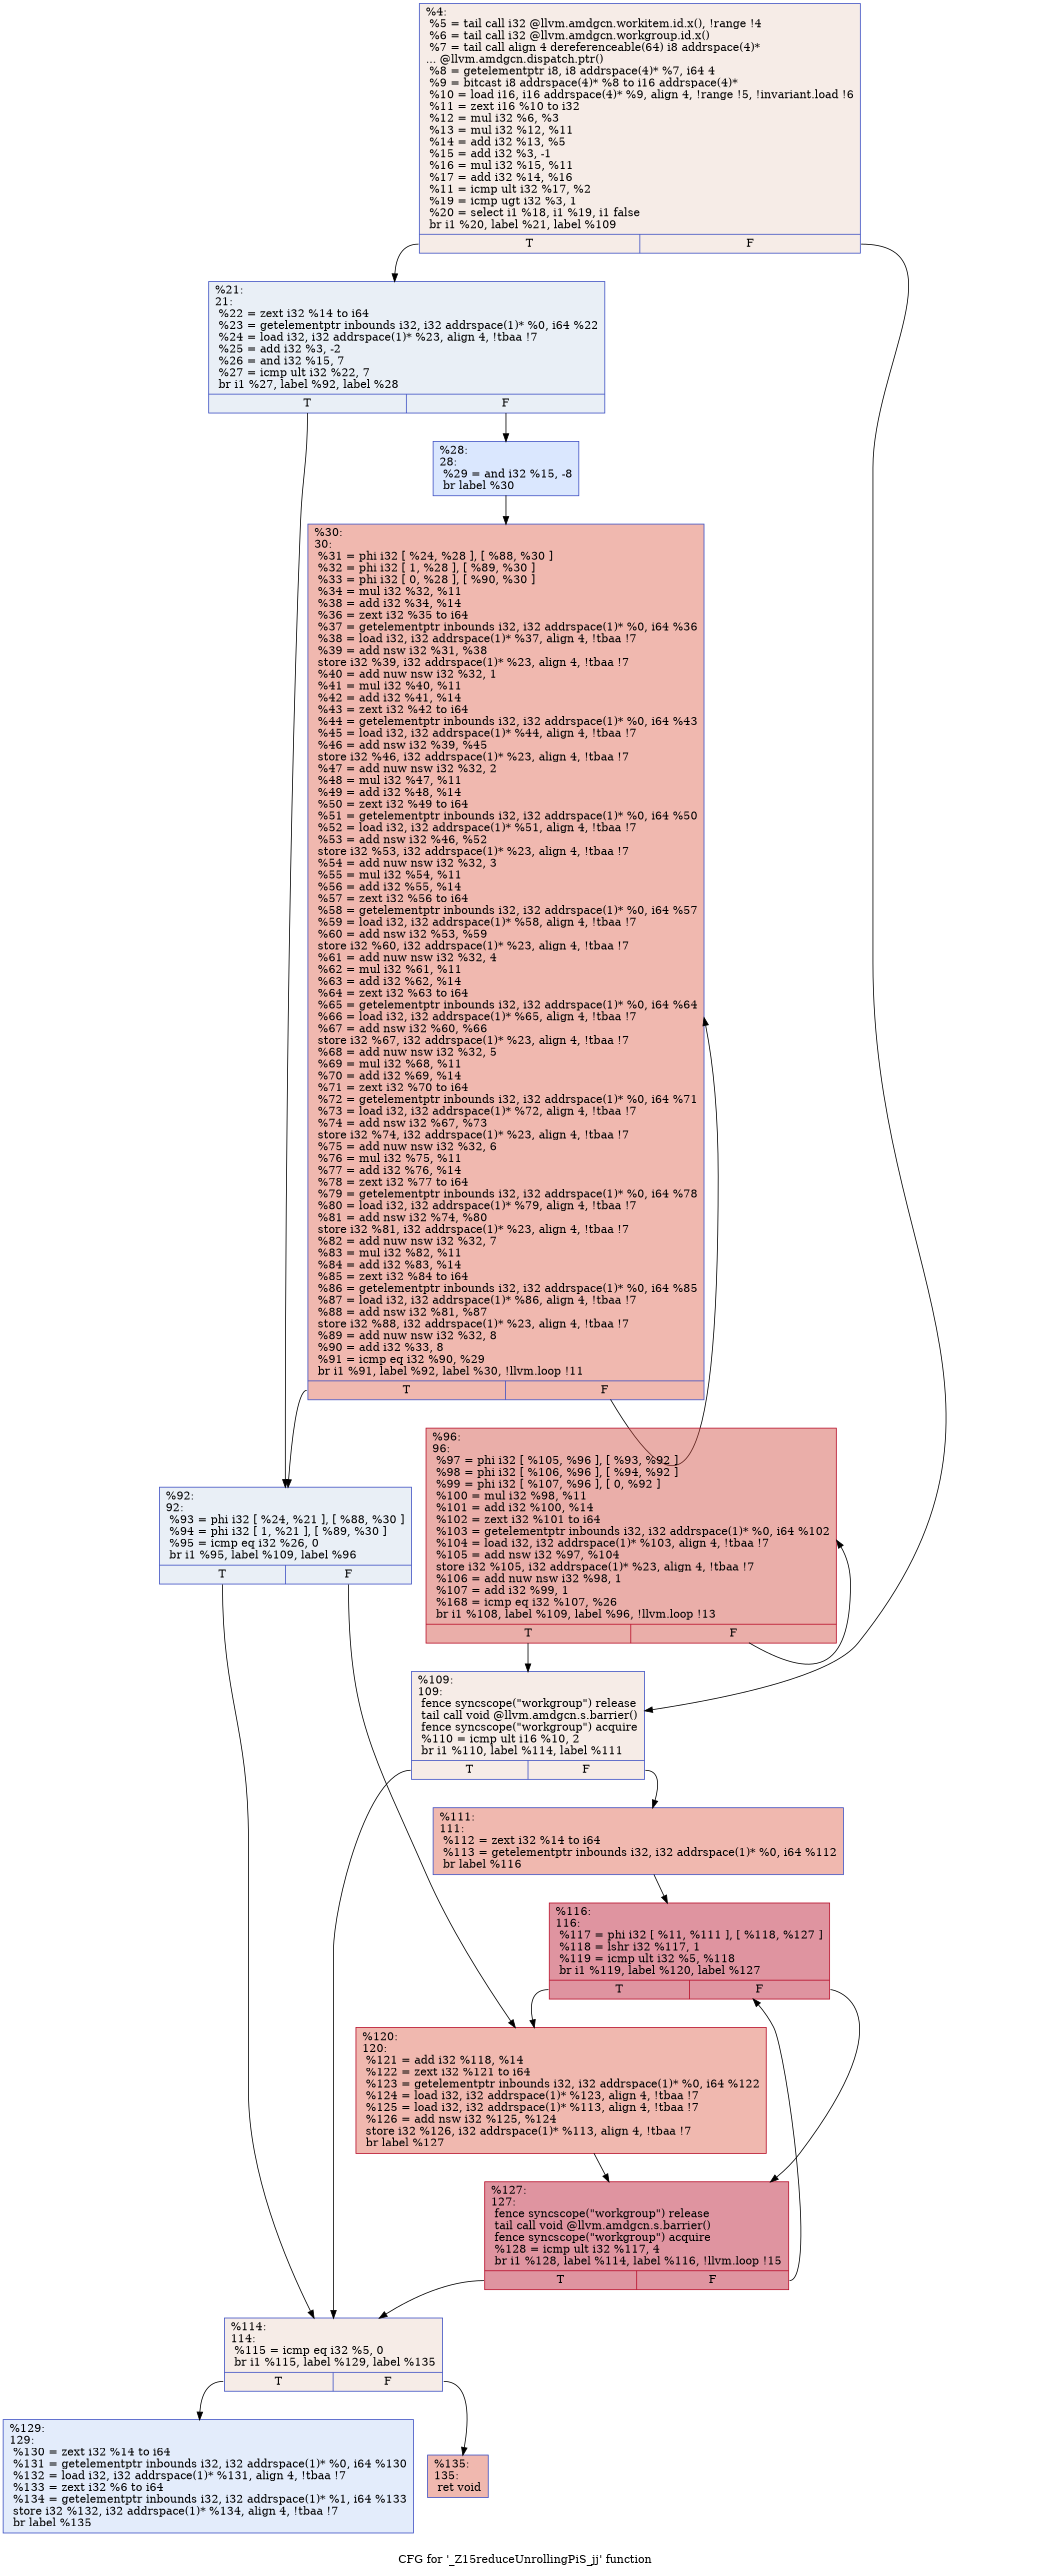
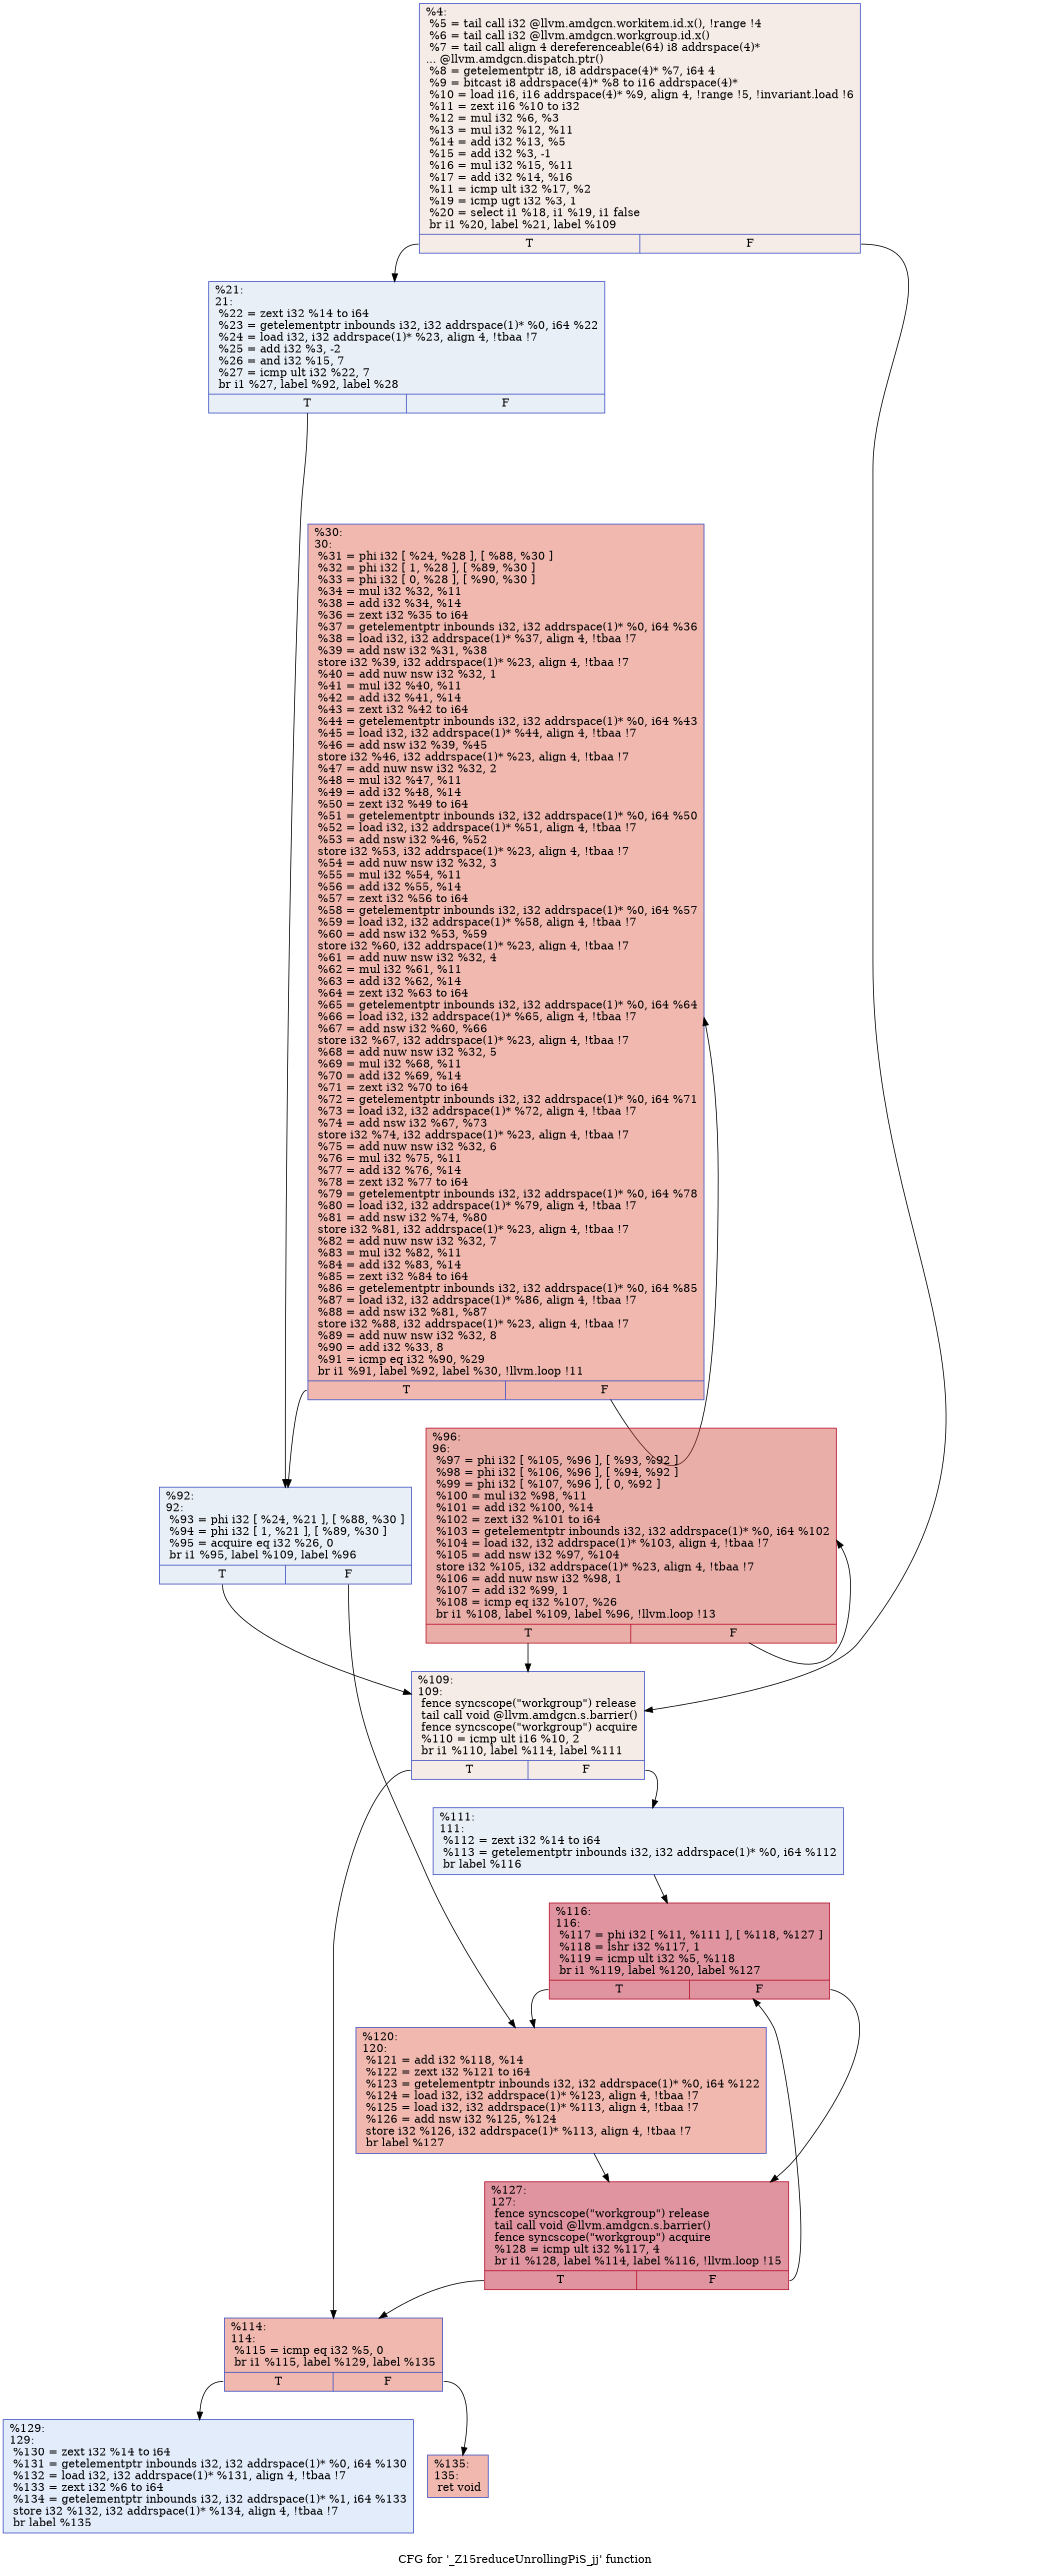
  digraph {
    label="CFG for '_Z15reduceUnrollingPiS_jj' function"
    node [color="#3d50c3ff" fillcolor="#ead5c970" shape=record style=filled]
    edge [tailport=s0]
    n1 [label="{%4:\l  %5 = tail call i32 @llvm.amdgcn.workitem.id.x(), !range !4\l  %6 = tail call i32 @llvm.amdgcn.workgroup.id.x()\l  %7 = tail call align 4 dereferenceable(64) i8 addrspace(4)*\l... @llvm.amdgcn.dispatch.ptr()\l  %8 = getelementptr i8, i8 addrspace(4)* %7, i64 4\l  %9 = bitcast i8 addrspace(4)* %8 to i16 addrspace(4)*\l  %10 = load i16, i16 addrspace(4)* %9, align 4, !range !5, !invariant.load !6\l  %11 = zext i16 %10 to i32\l  %12 = mul i32 %6, %3\l  %13 = mul i32 %12, %11\l  %14 = add i32 %13, %5\l  %15 = add i32 %3, -1\l  %16 = mul i32 %15, %11\l  %17 = add i32 %14, %16\l  %11 = icmp ult i32 %17, %2\l  %19 = icmp ugt i32 %3, 1\l  %20 = select i1 %18, i1 %19, i1 false\l  br i1 %20, label %21, label %109\l|{<s0>T|<s1>F}}"]
    n2 [fillcolor="#cedaeb70" label="{%21:\l21:                                               \l  %22 = zext i32 %14 to i64\l  %23 = getelementptr inbounds i32, i32 addrspace(1)* %0, i64 %22\l  %24 = load i32, i32 addrspace(1)* %23, align 4, !tbaa !7\l  %25 = add i32 %3, -2\l  %26 = and i32 %15, 7\l  %27 = icmp ult i32 %22, 7\l  br i1 %27, label %92, label %28\l|{<s0>T|<s1>F}}"]
    n3 [label="{%109:\l109:                                              \l  fence syncscope(\"workgroup\") release\l  tail call void @llvm.amdgcn.s.barrier()\l  fence syncscope(\"workgroup\") acquire\l  %110 = icmp ult i16 %10, 2\l  br i1 %110, label %114, label %111\l|{<s0>T|<s1>F}}"]
-   n4 [fillcolor="#cedaeb70" label="{%92:\l92:                                               \l  %93 = phi i32 [ %24, %21 ], [ %88, %30 ]\l  %94 = phi i32 [ 1, %21 ], [ %89, %30 ]\l  %95 = icmp eq i32 %26, 0\l  br i1 %95, label %109, label %96\l|{<s0>T|<s1>F}}"]
-   n5 [fillcolor="#abc8fd70" label="{%28:\l28:                                               \l  %29 = and i32 %15, -8\l  br label %30\l}"]
-   n6 [label="{%114:\l114:                                              \l  %115 = icmp eq i32 %5, 0\l  br i1 %115, label %129, label %135\l|{<s0>T|<s1>F}}"]
-   n7 [fillcolor="#dc5d4a70" label="{%111:\l111:                                              \l  %112 = zext i32 %14 to i64\l  %113 = getelementptr inbounds i32, i32 addrspace(1)* %0, i64 %112\l  br label %116\l}"]
-   n8 [color="#b70d28ff" fillcolor="#dc5d4a70" label="{%120:\l120:                                              \l  %121 = add i32 %118, %14\l  %122 = zext i32 %121 to i64\l  %123 = getelementptr inbounds i32, i32 addrspace(1)* %0, i64 %122\l  %124 = load i32, i32 addrspace(1)* %123, align 4, !tbaa !7\l  %125 = load i32, i32 addrspace(1)* %113, align 4, !tbaa !7\l  %126 = add nsw i32 %125, %124\l  store i32 %126, i32 addrspace(1)* %113, align 4, !tbaa !7\l  br label %127\l}"]
+   n4 [fillcolor="#cedaeb70" label="{%92:\l92:                                               \l  %93 = phi i32 [ %24, %21 ], [ %88, %30 ]\l  %94 = phi i32 [ 1, %21 ], [ %89, %30 ]\l  %95 = acquire eq i32 %26, 0\l  br i1 %95, label %109, label %96\l|{<s0>T|<s1>F}}"]
+   n6 [fillcolor="#dc5d4a70" label="{%114:\l114:                                              \l  %115 = icmp eq i32 %5, 0\l  br i1 %115, label %129, label %135\l|{<s0>T|<s1>F}}"]
+   n7 [fillcolor="#cedaeb70" label="{%111:\l111:                                              \l  %112 = zext i32 %14 to i64\l  %113 = getelementptr inbounds i32, i32 addrspace(1)* %0, i64 %112\l  br label %116\l}"]
+   n8 [fillcolor="#dc5d4a70" label="{%120:\l120:                                              \l  %121 = add i32 %118, %14\l  %122 = zext i32 %121 to i64\l  %123 = getelementptr inbounds i32, i32 addrspace(1)* %0, i64 %122\l  %124 = load i32, i32 addrspace(1)* %123, align 4, !tbaa !7\l  %125 = load i32, i32 addrspace(1)* %113, align 4, !tbaa !7\l  %126 = add nsw i32 %125, %124\l  store i32 %126, i32 addrspace(1)* %113, align 4, !tbaa !7\l  br label %127\l}"]
    n9 [fillcolor="#dc5d4a70" label="{%30:\l30:                                               \l  %31 = phi i32 [ %24, %28 ], [ %88, %30 ]\l  %32 = phi i32 [ 1, %28 ], [ %89, %30 ]\l  %33 = phi i32 [ 0, %28 ], [ %90, %30 ]\l  %34 = mul i32 %32, %11\l  %38 = add i32 %34, %14\l  %36 = zext i32 %35 to i64\l  %37 = getelementptr inbounds i32, i32 addrspace(1)* %0, i64 %36\l  %38 = load i32, i32 addrspace(1)* %37, align 4, !tbaa !7\l  %39 = add nsw i32 %31, %38\l  store i32 %39, i32 addrspace(1)* %23, align 4, !tbaa !7\l  %40 = add nuw nsw i32 %32, 1\l  %41 = mul i32 %40, %11\l  %42 = add i32 %41, %14\l  %43 = zext i32 %42 to i64\l  %44 = getelementptr inbounds i32, i32 addrspace(1)* %0, i64 %43\l  %45 = load i32, i32 addrspace(1)* %44, align 4, !tbaa !7\l  %46 = add nsw i32 %39, %45\l  store i32 %46, i32 addrspace(1)* %23, align 4, !tbaa !7\l  %47 = add nuw nsw i32 %32, 2\l  %48 = mul i32 %47, %11\l  %49 = add i32 %48, %14\l  %50 = zext i32 %49 to i64\l  %51 = getelementptr inbounds i32, i32 addrspace(1)* %0, i64 %50\l  %52 = load i32, i32 addrspace(1)* %51, align 4, !tbaa !7\l  %53 = add nsw i32 %46, %52\l  store i32 %53, i32 addrspace(1)* %23, align 4, !tbaa !7\l  %54 = add nuw nsw i32 %32, 3\l  %55 = mul i32 %54, %11\l  %56 = add i32 %55, %14\l  %57 = zext i32 %56 to i64\l  %58 = getelementptr inbounds i32, i32 addrspace(1)* %0, i64 %57\l  %59 = load i32, i32 addrspace(1)* %58, align 4, !tbaa !7\l  %60 = add nsw i32 %53, %59\l  store i32 %60, i32 addrspace(1)* %23, align 4, !tbaa !7\l  %61 = add nuw nsw i32 %32, 4\l  %62 = mul i32 %61, %11\l  %63 = add i32 %62, %14\l  %64 = zext i32 %63 to i64\l  %65 = getelementptr inbounds i32, i32 addrspace(1)* %0, i64 %64\l  %66 = load i32, i32 addrspace(1)* %65, align 4, !tbaa !7\l  %67 = add nsw i32 %60, %66\l  store i32 %67, i32 addrspace(1)* %23, align 4, !tbaa !7\l  %68 = add nuw nsw i32 %32, 5\l  %69 = mul i32 %68, %11\l  %70 = add i32 %69, %14\l  %71 = zext i32 %70 to i64\l  %72 = getelementptr inbounds i32, i32 addrspace(1)* %0, i64 %71\l  %73 = load i32, i32 addrspace(1)* %72, align 4, !tbaa !7\l  %74 = add nsw i32 %67, %73\l  store i32 %74, i32 addrspace(1)* %23, align 4, !tbaa !7\l  %75 = add nuw nsw i32 %32, 6\l  %76 = mul i32 %75, %11\l  %77 = add i32 %76, %14\l  %78 = zext i32 %77 to i64\l  %79 = getelementptr inbounds i32, i32 addrspace(1)* %0, i64 %78\l  %80 = load i32, i32 addrspace(1)* %79, align 4, !tbaa !7\l  %81 = add nsw i32 %74, %80\l  store i32 %81, i32 addrspace(1)* %23, align 4, !tbaa !7\l  %82 = add nuw nsw i32 %32, 7\l  %83 = mul i32 %82, %11\l  %84 = add i32 %83, %14\l  %85 = zext i32 %84 to i64\l  %86 = getelementptr inbounds i32, i32 addrspace(1)* %0, i64 %85\l  %87 = load i32, i32 addrspace(1)* %86, align 4, !tbaa !7\l  %88 = add nsw i32 %81, %87\l  store i32 %88, i32 addrspace(1)* %23, align 4, !tbaa !7\l  %89 = add nuw nsw i32 %32, 8\l  %90 = add i32 %33, 8\l  %91 = icmp eq i32 %90, %29\l  br i1 %91, label %92, label %30, !llvm.loop !11\l|{<s0>T|<s1>F}}"]
    n10 [fillcolor="#bfd3f670" label="{%129:\l129:                                              \l  %130 = zext i32 %14 to i64\l  %131 = getelementptr inbounds i32, i32 addrspace(1)* %0, i64 %130\l  %132 = load i32, i32 addrspace(1)* %131, align 4, !tbaa !7\l  %133 = zext i32 %6 to i64\l  %134 = getelementptr inbounds i32, i32 addrspace(1)* %1, i64 %133\l  store i32 %132, i32 addrspace(1)* %134, align 4, !tbaa !7\l  br label %135\l}"]
    n11 [fillcolor="#dc5d4a70" label="{%135:\l135:                                              \l  ret void\l}"]
    n12 [color="#b70d28ff" fillcolor="#b70d2870" label="{%116:\l116:                                              \l  %117 = phi i32 [ %11, %111 ], [ %118, %127 ]\l  %118 = lshr i32 %117, 1\l  %119 = icmp ult i32 %5, %118\l  br i1 %119, label %120, label %127\l|{<s0>T|<s1>F}}"]
-   n13 [color="#b70d28ff" fillcolor="#d0473d70" label="{%96:\l96:                                               \l  %97 = phi i32 [ %105, %96 ], [ %93, %92 ]\l  %98 = phi i32 [ %106, %96 ], [ %94, %92 ]\l  %99 = phi i32 [ %107, %96 ], [ 0, %92 ]\l  %100 = mul i32 %98, %11\l  %101 = add i32 %100, %14\l  %102 = zext i32 %101 to i64\l  %103 = getelementptr inbounds i32, i32 addrspace(1)* %0, i64 %102\l  %104 = load i32, i32 addrspace(1)* %103, align 4, !tbaa !7\l  %105 = add nsw i32 %97, %104\l  store i32 %105, i32 addrspace(1)* %23, align 4, !tbaa !7\l  %106 = add nuw nsw i32 %98, 1\l  %107 = add i32 %99, 1\l  %168 = icmp eq i32 %107, %26\l  br i1 %108, label %109, label %96, !llvm.loop !13\l|{<s0>T|<s1>F}}"]
+   n13 [color="#b70d28ff" fillcolor="#d0473d70" label="{%96:\l96:                                               \l  %97 = phi i32 [ %105, %96 ], [ %93, %92 ]\l  %98 = phi i32 [ %106, %96 ], [ %94, %92 ]\l  %99 = phi i32 [ %107, %96 ], [ 0, %92 ]\l  %100 = mul i32 %98, %11\l  %101 = add i32 %100, %14\l  %102 = zext i32 %101 to i64\l  %103 = getelementptr inbounds i32, i32 addrspace(1)* %0, i64 %102\l  %104 = load i32, i32 addrspace(1)* %103, align 4, !tbaa !7\l  %105 = add nsw i32 %97, %104\l  store i32 %105, i32 addrspace(1)* %23, align 4, !tbaa !7\l  %106 = add nuw nsw i32 %98, 1\l  %107 = add i32 %99, 1\l  %108 = icmp eq i32 %107, %26\l  br i1 %108, label %109, label %96, !llvm.loop !13\l|{<s0>T|<s1>F}}"]
    n14 [color="#b70d28ff" fillcolor="#b70d2870" label="{%127:\l127:                                              \l  fence syncscope(\"workgroup\") release\l  tail call void @llvm.amdgcn.s.barrier()\l  fence syncscope(\"workgroup\") acquire\l  %128 = icmp ult i32 %117, 4\l  br i1 %128, label %114, label %116, !llvm.loop !15\l|{<s0>T|<s1>F}}"]
    n1 -> n2
    n1 -> n3 [tailport=s1]
    n2 -> n4
-   n2 -> n5 [tailport=s1]
    n3 -> n6
    n3 -> n7 [tailport=s1]
-   n4 -> n6
+   n4 -> n3
    n4 -> n8 [tailport=s1]
-   n5 -> n9
    n6 -> n10
    n6 -> n11 [tailport=s1]
    n7 -> n12
    n8 -> n14
    n9 -> n4
    n9 -> n9 [tailport=s1]
    n12 -> n8
    n12 -> n14 [tailport=s1]
    n13 -> n3
    n13 -> n13 [tailport=s1]
    n14 -> n6
    n14 -> n12 [tailport=s1]
  }
